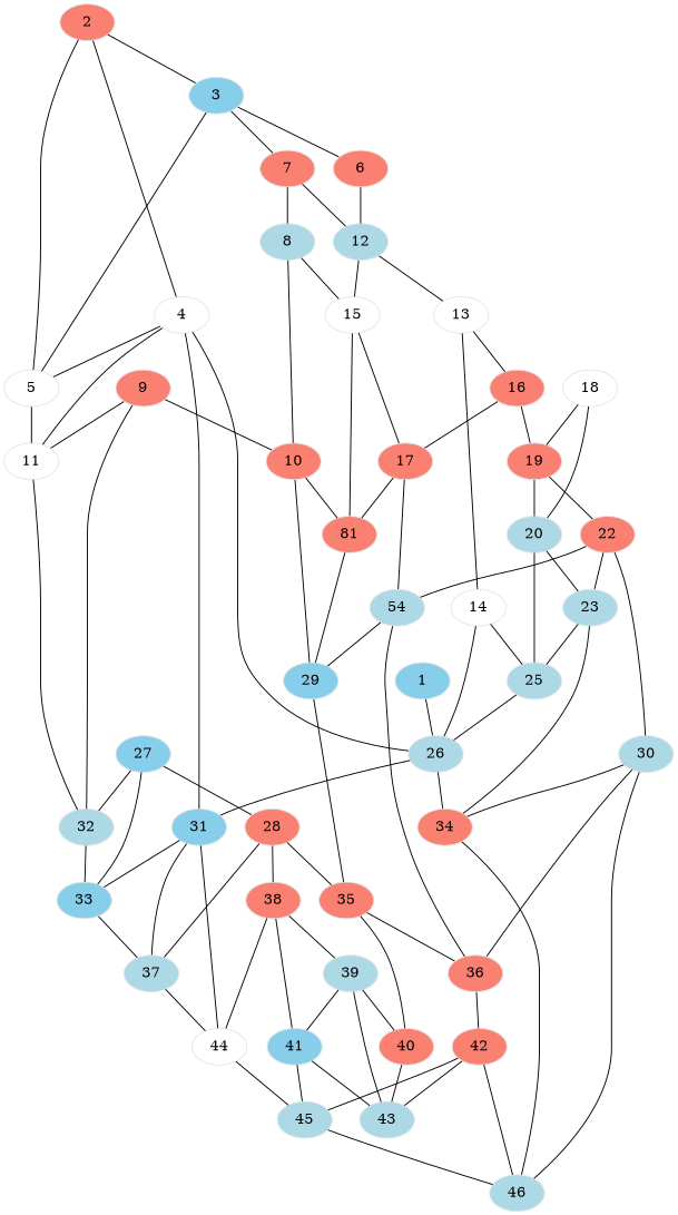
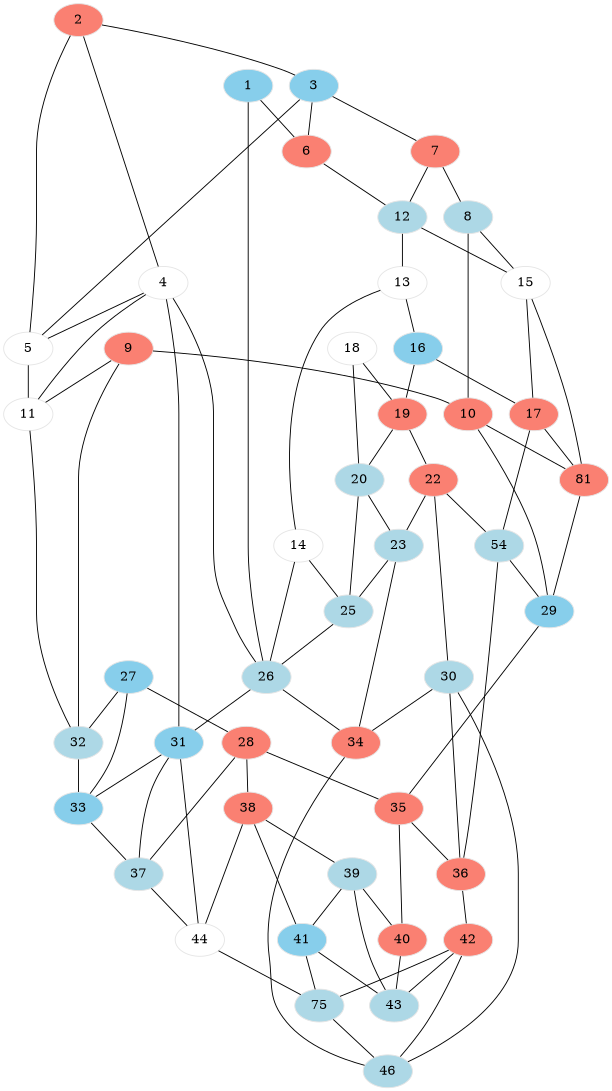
  graph {
    node [color=gray90 fillcolor=salmon style=filled]
    edge [weight=1.0]
    1 [fillcolor=skyblue]
    6
    26 [fillcolor=lightblue]
    12 [fillcolor=lightblue]
    31 [fillcolor=skyblue]
    34
    3 [fillcolor=skyblue]
    2
    4 [fillcolor=white]
    5 [fillcolor=white]
    7
    11 [fillcolor=white]
    8 [fillcolor=lightblue]
    32 [fillcolor=lightblue]
    33 [fillcolor=skyblue]
    37 [fillcolor=lightblue]
    44 [fillcolor=white]
    15 [fillcolor=white]
    13 [fillcolor=white]
    10
    n21 [label=81]
    29 [fillcolor=skyblue]
    17
    9
    35
    14 [fillcolor=white]
-   16
+   16 [fillcolor=skyblue]
    25 [fillcolor=lightblue]
    19
    n30 [fillcolor=lightblue label=54]
    20 [fillcolor=lightblue]
    22
    36
    18 [fillcolor=white]
    23 [fillcolor=lightblue]
    30 [fillcolor=lightblue]
    46 [fillcolor=lightblue]
    42
    27 [fillcolor=skyblue]
    28
    38
    40
    39 [fillcolor=lightblue]
    41 [fillcolor=skyblue]
-   45 [fillcolor=lightblue]
+   45 [fillcolor=lightblue label=75]
    43 [fillcolor=lightblue]
+   1 -- 6 [weight=2.0]
    1 -- 26
    6 -- 12
    26 -- 31
    26 -- 34
    12 -- 15
    12 -- 13
    31 -- 33
    31 -- 37
    31 -- 44
    34 -- 46
    3 -- 6
    3 -- 5
    3 -- 7
    2 -- 3
    2 -- 4
    2 -- 5
    4 -- 26
    4 -- 31
    4 -- 5
    4 -- 11
    5 -- 11
    7 -- 12
    7 -- 8 [weight=2.0]
    11 -- 32
    8 -- 15
    8 -- 10
    32 -- 33
    33 -- 37
    37 -- 44
    44 -- 45
    15 -- n21
    15 -- 17
    13 -- 14
    13 -- 16
    10 -- n21
    10 -- 29
    n21 -- 29
    29 -- 35
    17 -- n21
    17 -- n30
    9 -- 11
    9 -- 32
    9 -- 10
    35 -- 36
    35 -- 40
    14 -- 26
    14 -- 25
    16 -- 17
    16 -- 19
    25 -- 26
    19 -- 20
    19 -- 22
    n30 -- 29
    n30 -- 36
    20 -- 25
    20 -- 23
    22 -- n30
    22 -- 23
    22 -- 30
    36 -- 42
    18 -- 19
    18 -- 20
    23 -- 34
    23 -- 25
    30 -- 34
    30 -- 36
    30 -- 46
    42 -- 46
    42 -- 45
    42 -- 43
    27 -- 32
    27 -- 33
    27 -- 28
    28 -- 37
    28 -- 35
    28 -- 38
    38 -- 44
    38 -- 39
    38 -- 41
    40 -- 43
    39 -- 40
    39 -- 41
    39 -- 43
    41 -- 45
    41 -- 43
    45 -- 46
  }
